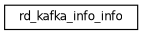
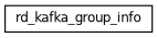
  digraph {
    rankdir=LR
-   n1 [color=black fillcolor=white fontname=Helvetica fontsize=10 height=0.2 label=rd_kafka_info_info shape=record style=filled width=0.4]
+   n1 [color=black fillcolor=white fontname=Helvetica fontsize=10 height=0.2 label=rd_kafka_group_info shape=record style=filled width=0.4]
  }
